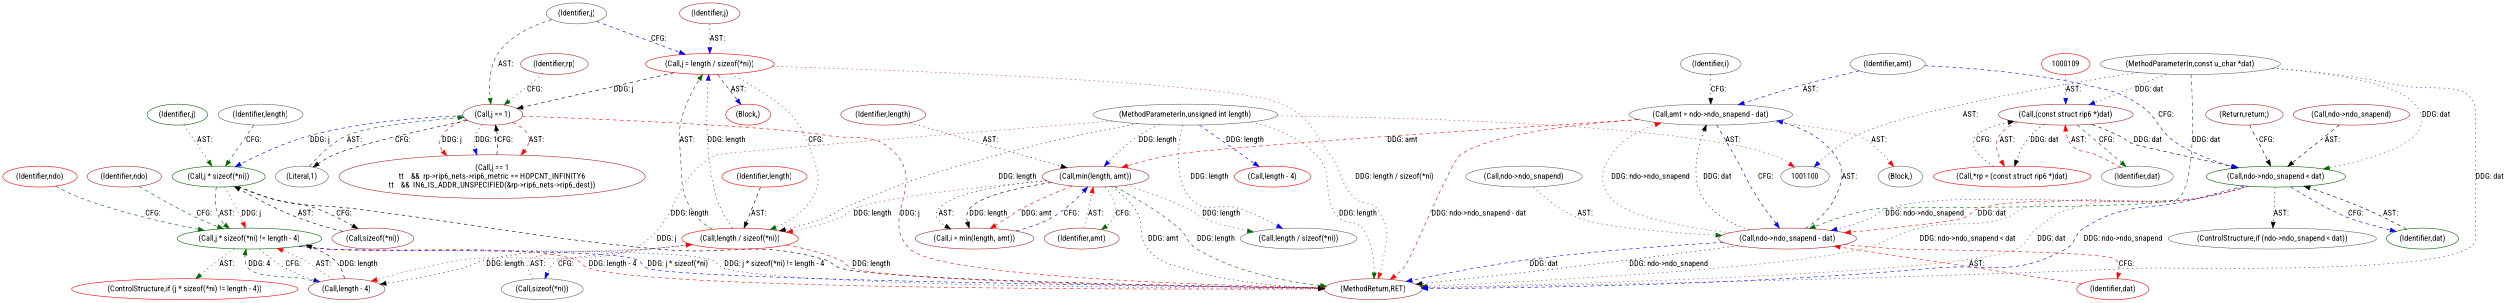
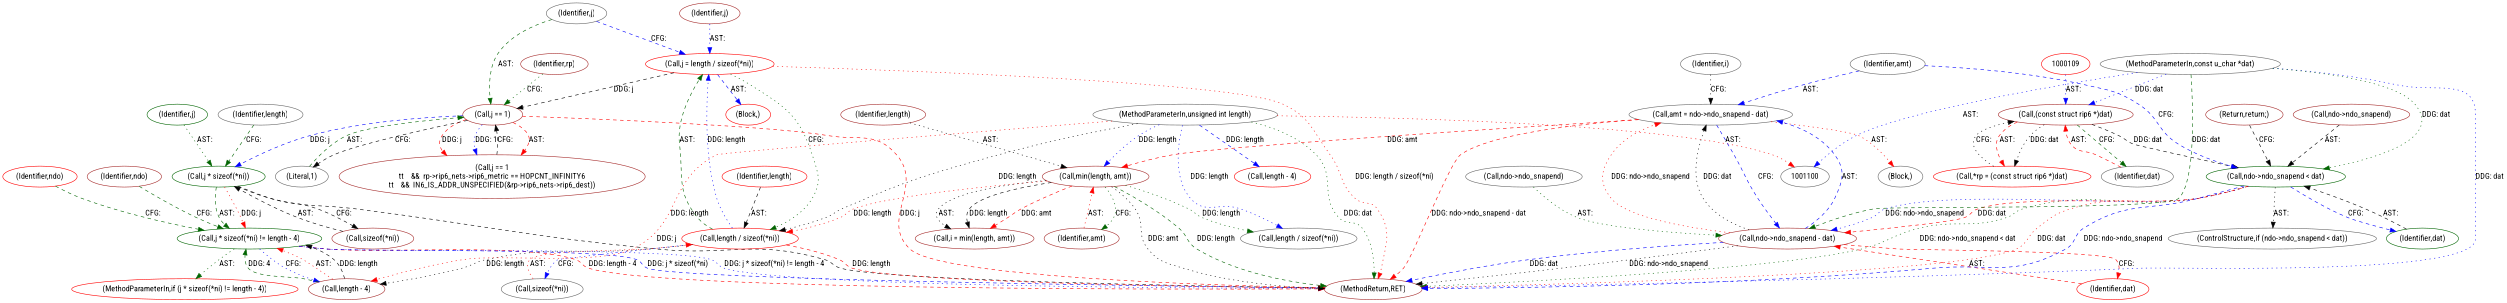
  digraph {
    fontname="Roboto Condensed"
    node [color=brown fontname="Roboto Condensed"]
    edge [color=blue fontname="Roboto Condensed" style=dashed]
    n1 [color=darkgreen label="(Call,j * sizeof(*ni))"]
    n2 [color=darkgreen label="(Call,j * sizeof(*ni) != length - 4)"]
    n3 [label="(MethodReturn,RET)"]
    n4 [label="(Call,sizeof(*ni))"]
    n5 [label="(Call,length - 4)"]
-   n6 [color=red label="(ControlStructure,if (j * sizeof(*ni) != length - 4))"]
+   n6 [color=red label="(MethodParameterIn,if (j * sizeof(*ni) != length - 4))"]
    n7 [label="(Call,j == 1)"]
    n8 [label="(Call,j == 1\n\t\t    &&  rp->rip6_nets->rip6_metric == HOPCNT_INFINITY6\n\t\t    &&  IN6_IS_ADDR_UNSPECIFIED(&rp->rip6_nets->rip6_dest))"]
    n9 [color=gray40 label="(Literal,1)"]
    n10 [color=red label="(Call,j = length / sizeof(*ni))"]
    n11 [color=red label="(Call,length / sizeof(*ni))"]
    n12 [color=red label="(Block,)"]
    n13 [color=gray40 label="(Call,sizeof(*ni))"]
    n14 [label="(Call,min(length, amt))"]
    n15 [color=gray40 label="(Call,length / sizeof(*ni))"]
    n16 [label="(Identifier,amt)"]
    n17 [label="(Call,i = min(length, amt))"]
    n18 [color=gray40 label="(MethodParameterIn,unsigned int length)"]
    n19 [color=red label="(Call,length - 4)"]
    n20 [color=gray40 label=1001100]
    n21 [color=gray40 label="(Call,amt = ndo->ndo_snapend - dat)"]
    n22 [label="(Call,ndo->ndo_snapend - dat)"]
    n23 [color=gray40 label="(Block,)"]
    n24 [color=red label="(Identifier,dat)"]
    n25 [color=darkgreen label="(Call,ndo->ndo_snapend < dat)"]
    n26 [color=gray40 label="(ControlStructure,if (ndo->ndo_snapend < dat))"]
    n27 [color=darkgreen label="(Identifier,dat)"]
    n28 [label="(Call,(const struct rip6 *)dat)"]
    n29 [color=gray40 label="(Identifier,dat)"]
    n30 [color=red label="(Call,*rp = (const struct rip6 *)dat)"]
    n31 [color=gray40 label="(MethodParameterIn,const u_char *dat)"]
    n32 [color=red label="(Identifier,length)"]
    n33 [color=gray40 label="(Identifier,j)"]
    n34 [label="(Identifier,length)"]
    n35 [color=darkgreen label="(Identifier,j)"]
    n36 [color=gray40 label="(Identifier,amt)"]
    n37 [color=gray40 label="(Identifier,i)"]
    n38 [color=gray40 label="(Identifier,length)"]
    n39 [label="(Identifier,rp)"]
    n40 [label="(Call,ndo->ndo_snapend)"]
    n41 [label="(Identifier,j)"]
    n42 [color=red label="(Identifier,ndo)"]
    n43 [label="(Return,return;)"]
    n44 [color=gray40 label="(Call,ndo->ndo_snapend)"]
    n45 [label="(Identifier,ndo)"]
    1000109 [color=red]
    n1 -> n2 [color=darkgreen label="AST: "]
    n1 -> n2 [color=red label="DDG: j" style=dotted]
    n1 -> n3 [color=black label="DDG: j"]
    n1 -> n4 [color=black label="CFG: "]
    n2 -> n3 [label="DDG: j * sizeof(*ni) != length - 4" style=dotted]
    n2 -> n3 [color=red label="DDG: length - 4"]
    n2 -> n3 [label="DDG: j * sizeof(*ni)"]
    n2 -> n5 [label="CFG: " style=dotted]
    n2 -> n6 [color=darkgreen label="AST: " style=dotted]
    n4 -> n1 [color=black label="AST: "]
    n5 -> n2 [color=red label="AST: " style=dotted]
    n5 -> n2 [color=black label="DDG: length"]
    n5 -> n2 [color=darkgreen label="DDG: 4"]
    n7 -> n1 [label="DDG: j"]
    n7 -> n3 [color=red label="DDG: j"]
    n7 -> n8 [color=red label="AST: "]
    n7 -> n8 [color=red label="DDG: j"]
    n7 -> n8 [label="DDG: 1" style=dotted]
    n7 -> n9 [color=black label="CFG: "]
    n8 -> n7 [color=black label="CFG: "]
    n9 -> n7 [color=darkgreen label="AST: "]
    n10 -> n3 [color=red label="DDG: length / sizeof(*ni)" style=dotted]
    n10 -> n7 [color=black label="DDG: j"]
    n10 -> n11 [color=darkgreen label="CFG: " style=dotted]
    n10 -> n12 [label="AST: "]
    n11 -> n3 [color=red label="DDG: length"]
    n11 -> n5 [color=black label="DDG: length" style=dotted]
    n11 -> n10 [color=darkgreen label="AST: "]
    n11 -> n10 [label="DDG: length" style=dotted]
    n11 -> n13 [label="CFG: " style=dotted]
    n13 -> n11 [color=red label="AST: " style=dotted]
    n14 -> n3 [color=black label="DDG: amt" style=dotted]
    n14 -> n3 [color=darkgreen label="DDG: length"]
    n14 -> n11 [color=red label="DDG: length" style=dotted]
    n14 -> n15 [color=darkgreen label="DDG: length" style=dotted]
    n14 -> n16 [color=darkgreen label="CFG: " style=dotted]
    n14 -> n17 [color=black label="AST: " style=dotted]
    n14 -> n17 [color=black label="DDG: length"]
    n14 -> n17 [color=red label="DDG: amt"]
    n16 -> n14 [color=red label="AST: " style=dotted]
-   n17 -> n14 [label="CFG: "]
-   n18 -> n3 [color=darkgreen label="DDG: length" style=dotted]
+   n18 -> n3 [color=darkgreen label="DDG: dat" style=dotted]
    n18 -> n5 [color=red label="DDG: length" style=dotted]
    n18 -> n11 [color=black label="DDG: length" style=dotted]
    n18 -> n14 [label="DDG: length" style=dotted]
    n18 -> n15 [label="DDG: length" style=dotted]
    n18 -> n19 [label="DDG: length"]
    n18 -> n20 [color=red label="AST: " style=dotted]
    n21 -> n3 [color=red label="DDG: ndo->ndo_snapend - dat"]
    n21 -> n14 [color=red label="DDG: amt"]
    n21 -> n22 [label="CFG: "]
    n21 -> n23 [color=red label="AST: " style=dotted]
    n22 -> n3 [color=black label="DDG: ndo->ndo_snapend" style=dotted]
    n22 -> n3 [label="DDG: dat"]
    n22 -> n21 [label="AST: "]
    n22 -> n21 [color=red label="DDG: ndo->ndo_snapend" style=dotted]
    n22 -> n21 [color=black label="DDG: dat" style=dotted]
    n22 -> n24 [color=red label="CFG: "]
    n24 -> n22 [color=red label="AST: "]
    n25 -> n3 [color=darkgreen label="DDG: ndo->ndo_snapend < dat" style=dotted]
    n25 -> n3 [color=red label="DDG: dat" style=dotted]
    n25 -> n3 [label="DDG: ndo->ndo_snapend"]
    n25 -> n22 [label="DDG: ndo->ndo_snapend" style=dotted]
    n25 -> n22 [color=red label="DDG: dat"]
    n25 -> n26 [color=black label="AST: " style=dotted]
    n25 -> n27 [label="CFG: "]
    n27 -> n25 [color=black label="AST: "]
    n28 -> n25 [color=black label="DDG: dat"]
    n28 -> n29 [color=darkgreen label="CFG: "]
    n28 -> n30 [color=red label="AST: "]
    n28 -> n30 [color=black label="DDG: dat" style=dotted]
    n29 -> n28 [color=red label="AST: "]
    n30 -> n28 [color=black label="CFG: " style=dotted]
    n31 -> n3 [label="DDG: dat" style=dotted]
    n31 -> n20 [label="AST: " style=dotted]
    n31 -> n22 [color=darkgreen label="DDG: dat"]
    n31 -> n25 [color=darkgreen label="DDG: dat" style=dotted]
    n31 -> n28 [label="DDG: dat" style=dotted]
    n32 -> n11 [color=black label="AST: "]
    n33 -> n7 [color=darkgreen label="AST: "]
    n33 -> n10 [label="CFG: "]
    n34 -> n14 [color=black label="AST: " style=dotted]
    n35 -> n1 [color=darkgreen label="AST: " style=dotted]
    n36 -> n21 [label="AST: "]
    n36 -> n25 [label="CFG: "]
    n37 -> n21 [color=black label="CFG: " style=dotted]
    n38 -> n1 [color=darkgreen label="CFG: "]
    n39 -> n7 [color=darkgreen label="CFG: " style=dotted]
    n40 -> n25 [color=black label="AST: "]
    n41 -> n10 [label="AST: " style=dotted]
    n42 -> n2 [color=darkgreen label="CFG: "]
    n43 -> n25 [color=black label="CFG: "]
    n44 -> n22 [color=darkgreen label="AST: " style=dotted]
    n45 -> n2 [color=darkgreen label="CFG: "]
    1000109 -> n28 [label="AST: " style=dotted]
  }
